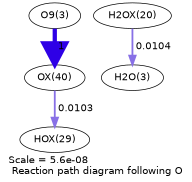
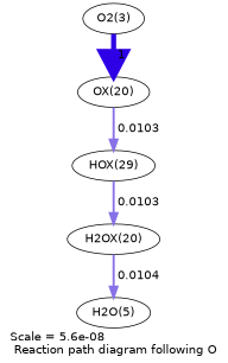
  digraph {
    fontname=Helvetica
    label="Scale = 5.6e-08\l Reaction path diagram following O"
    node [fontname=Helvetica]
    edge [arrowsize=1.27 color="0.7, 0.51, 0.9" fontname=Helvetica penwidth=2.55]
-   n1 [label="O9(3)"]
-   n2 [label="OX(40)"]
+   n1 [label="O2(3)"]
+   n2 [label="OX(20)"]
    n3 [label="HOX(29)"]
    n4 [label="H2OX(20)"]
-   n5 [label="H2O(3)"]
+   n5 [label="H2O(5)"]
    n1 -> n2 [arrowsize=3 color="0.7, 1.5, 0.9" label=" 1" penwidth=6]
    n2 -> n3 [label=" 0.0103"]
+   n3 -> n4 [label=" 0.0103"]
    n4 -> n5 [label=" 0.0104"]
  }
